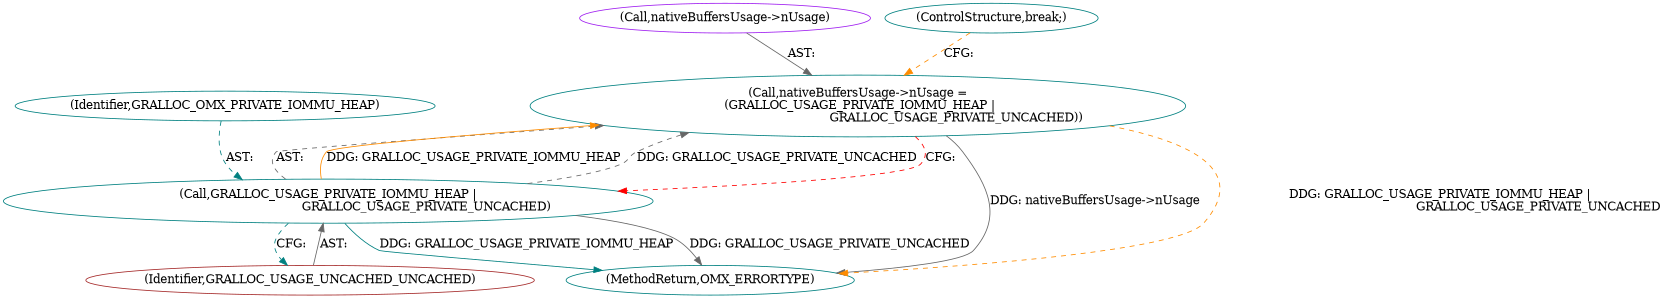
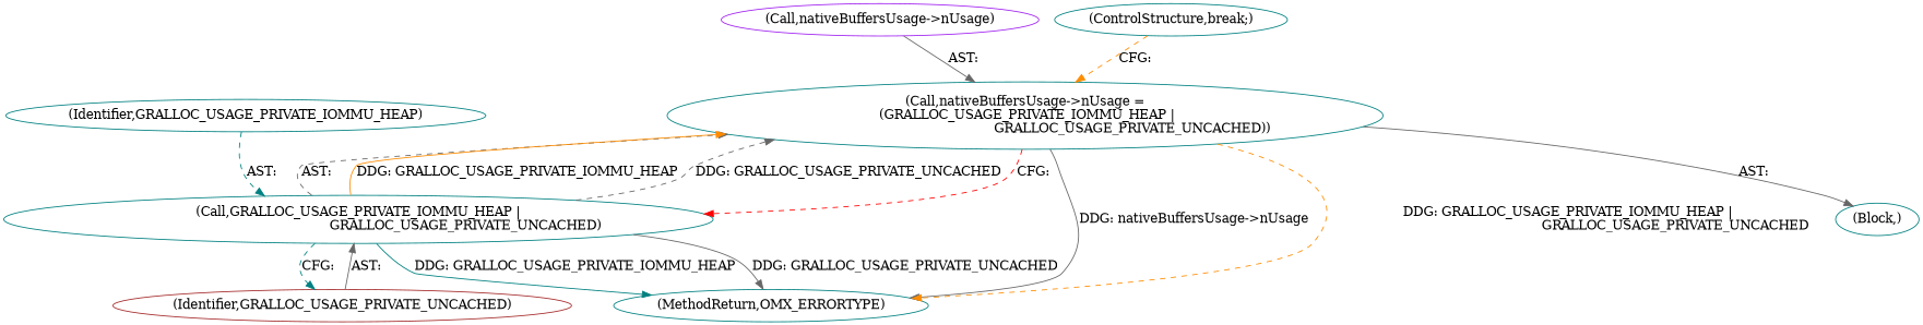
  digraph {
    node [color=teal]
    edge [color=gray40 style=dashed]
    n1 [label="(Call,nativeBuffersUsage->nUsage =\n (GRALLOC_USAGE_PRIVATE_IOMMU_HEAP |\n                                                     GRALLOC_USAGE_PRIVATE_UNCACHED))"]
    n2 [label="(Call,GRALLOC_USAGE_PRIVATE_IOMMU_HEAP |\n                                                     GRALLOC_USAGE_PRIVATE_UNCACHED)"]
    n3 [label="(MethodReturn,OMX_ERRORTYPE)"]
-   n5 [color=brown label="(Identifier,GRALLOC_USAGE_UNCACHED_UNCACHED)"]
-   n6 [label="(Identifier,GRALLOC_OMX_PRIVATE_IOMMU_HEAP)"]
+   n4 [label="(Block,)"]
+   n5 [color=brown label="(Identifier,GRALLOC_USAGE_PRIVATE_UNCACHED)"]
+   n6 [label="(Identifier,GRALLOC_USAGE_PRIVATE_IOMMU_HEAP)"]
    n7 [color=purple label="(Call,nativeBuffersUsage->nUsage)"]
    n8 [label="(ControlStructure,break;)"]
    n1 -> n2 [color=red label="CFG: "]
    n1 -> n3 [label="DDG: nativeBuffersUsage->nUsage" style=solid]
    n1 -> n3 [color=darkorange label="DDG: GRALLOC_USAGE_PRIVATE_IOMMU_HEAP |\n                                                     GRALLOC_USAGE_PRIVATE_UNCACHED"]
+   n1 -> n4 [label="AST: " style=solid]
    n2 -> n1 [label="AST: "]
    n2 -> n1 [color=darkorange label="DDG: GRALLOC_USAGE_PRIVATE_IOMMU_HEAP" style=solid]
    n2 -> n1 [label="DDG: GRALLOC_USAGE_PRIVATE_UNCACHED"]
    n2 -> n3 [color=teal label="DDG: GRALLOC_USAGE_PRIVATE_IOMMU_HEAP" style=solid]
    n2 -> n3 [label="DDG: GRALLOC_USAGE_PRIVATE_UNCACHED" style=solid]
    n2 -> n5 [color=teal label="CFG: "]
    n5 -> n2 [label="AST: " style=solid]
    n6 -> n2 [color=teal label="AST: "]
    n7 -> n1 [label="AST: " style=solid]
    n8 -> n1 [color=darkorange label="CFG: "]
  }
